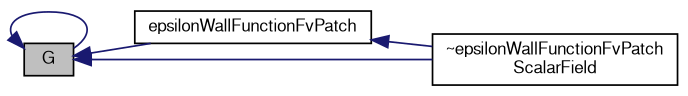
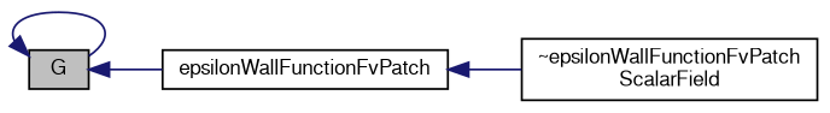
  digraph {
    rankdir=LR
    node [color=black fontname=FreeSans fontsize=10 shape=record]
    edge [color=midnightblue dir=back fontname=FreeSans fontsize=10 labelfontname=FreeSans labelfontsize=10 style=solid]
    n1 [fillcolor=grey75 fontcolor=black height=0.2 label=G style=filled width=0.4]
    n2 [height=0.2 label=epsilonWallFunctionFvPatch width=0.4]
    n3 [height=0.2 label="~epsilonWallFunctionFvPatch\lScalarField" width=0.4]
    n1 -> n1
    n1 -> n2
-   n1 -> n3
    n2 -> n3
  }
